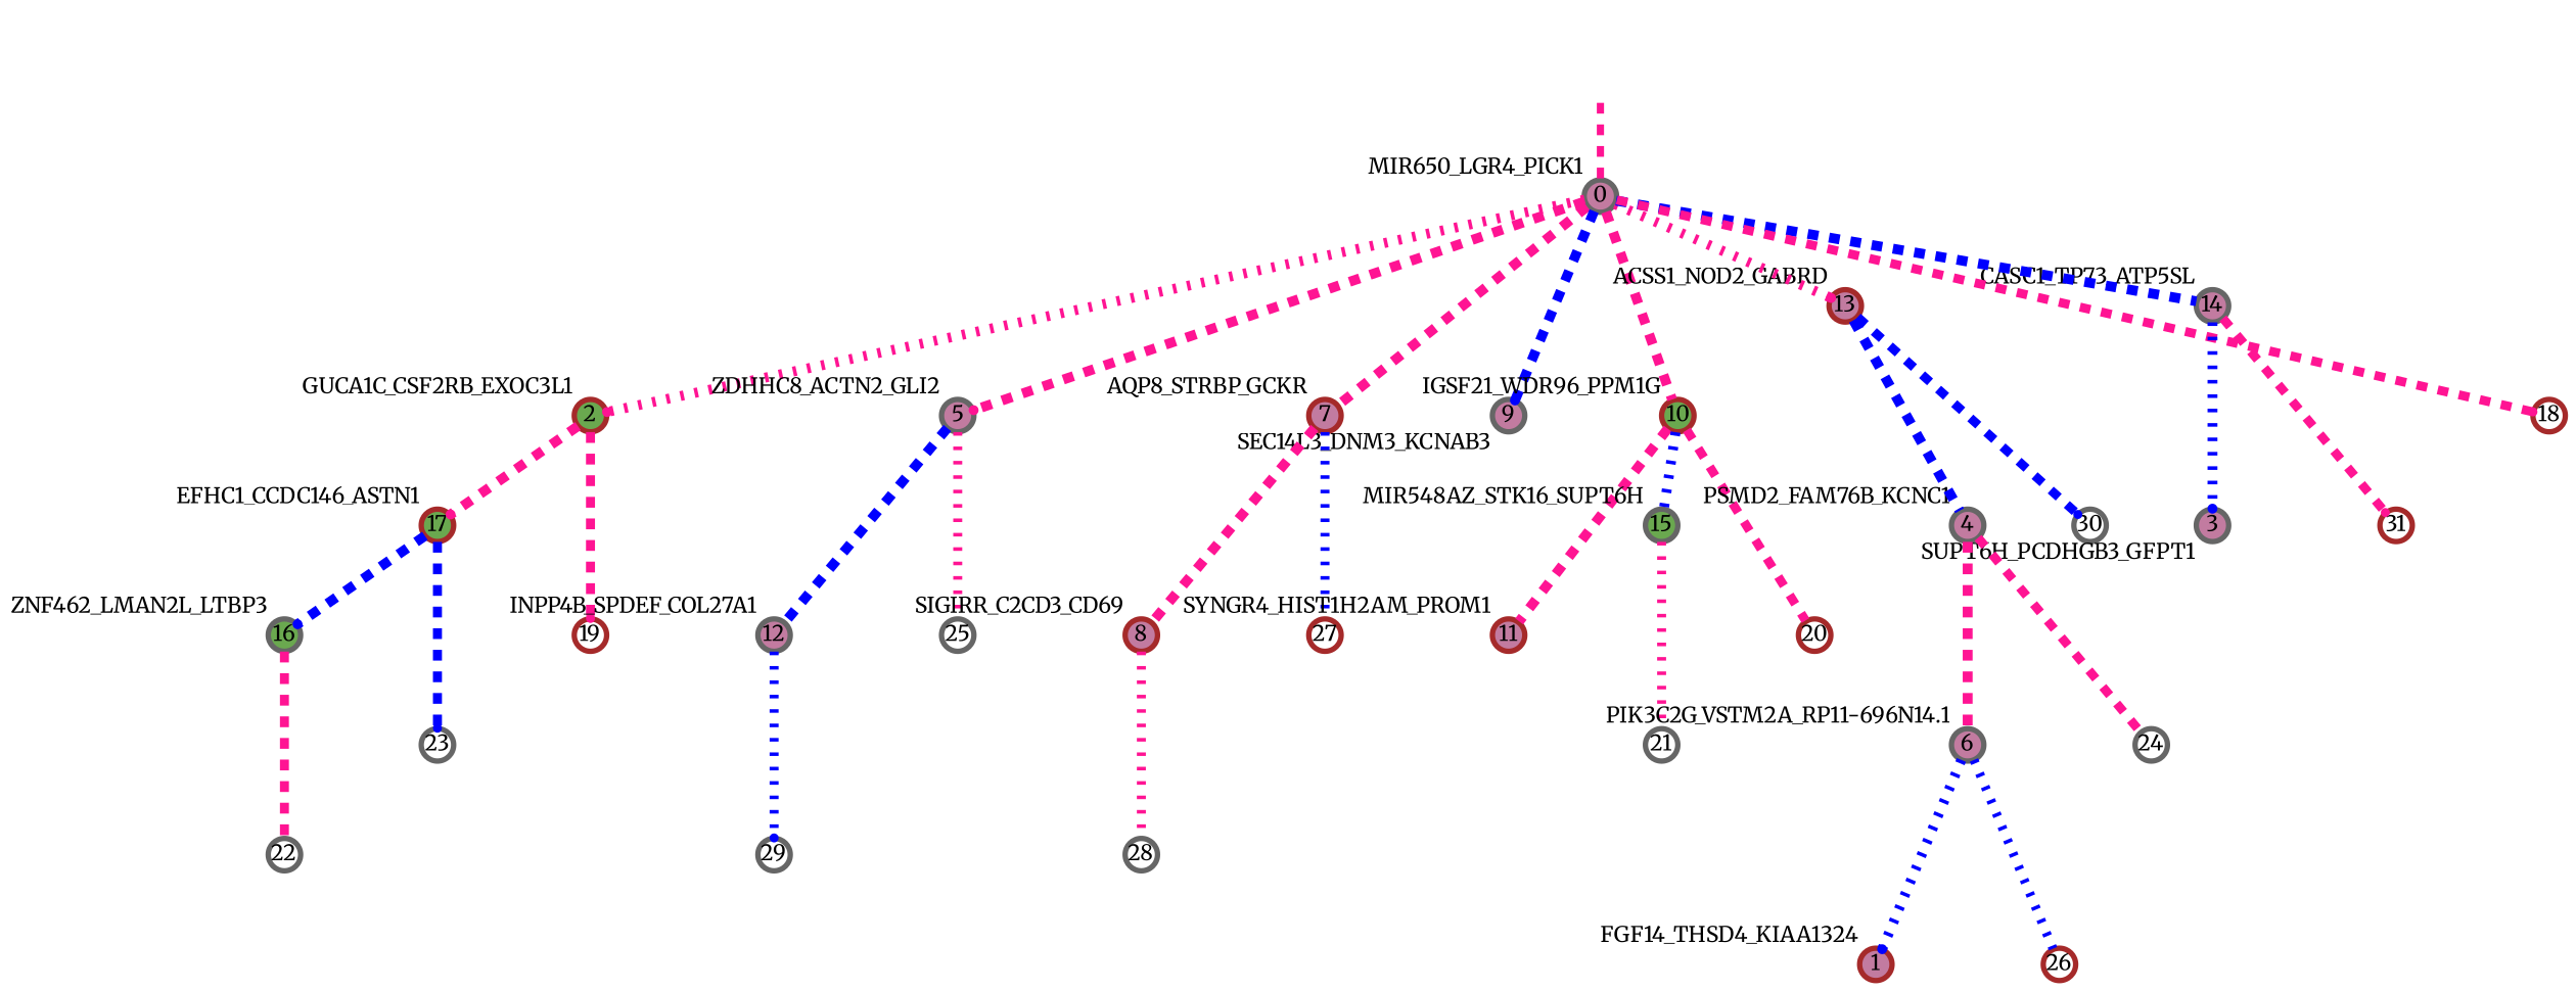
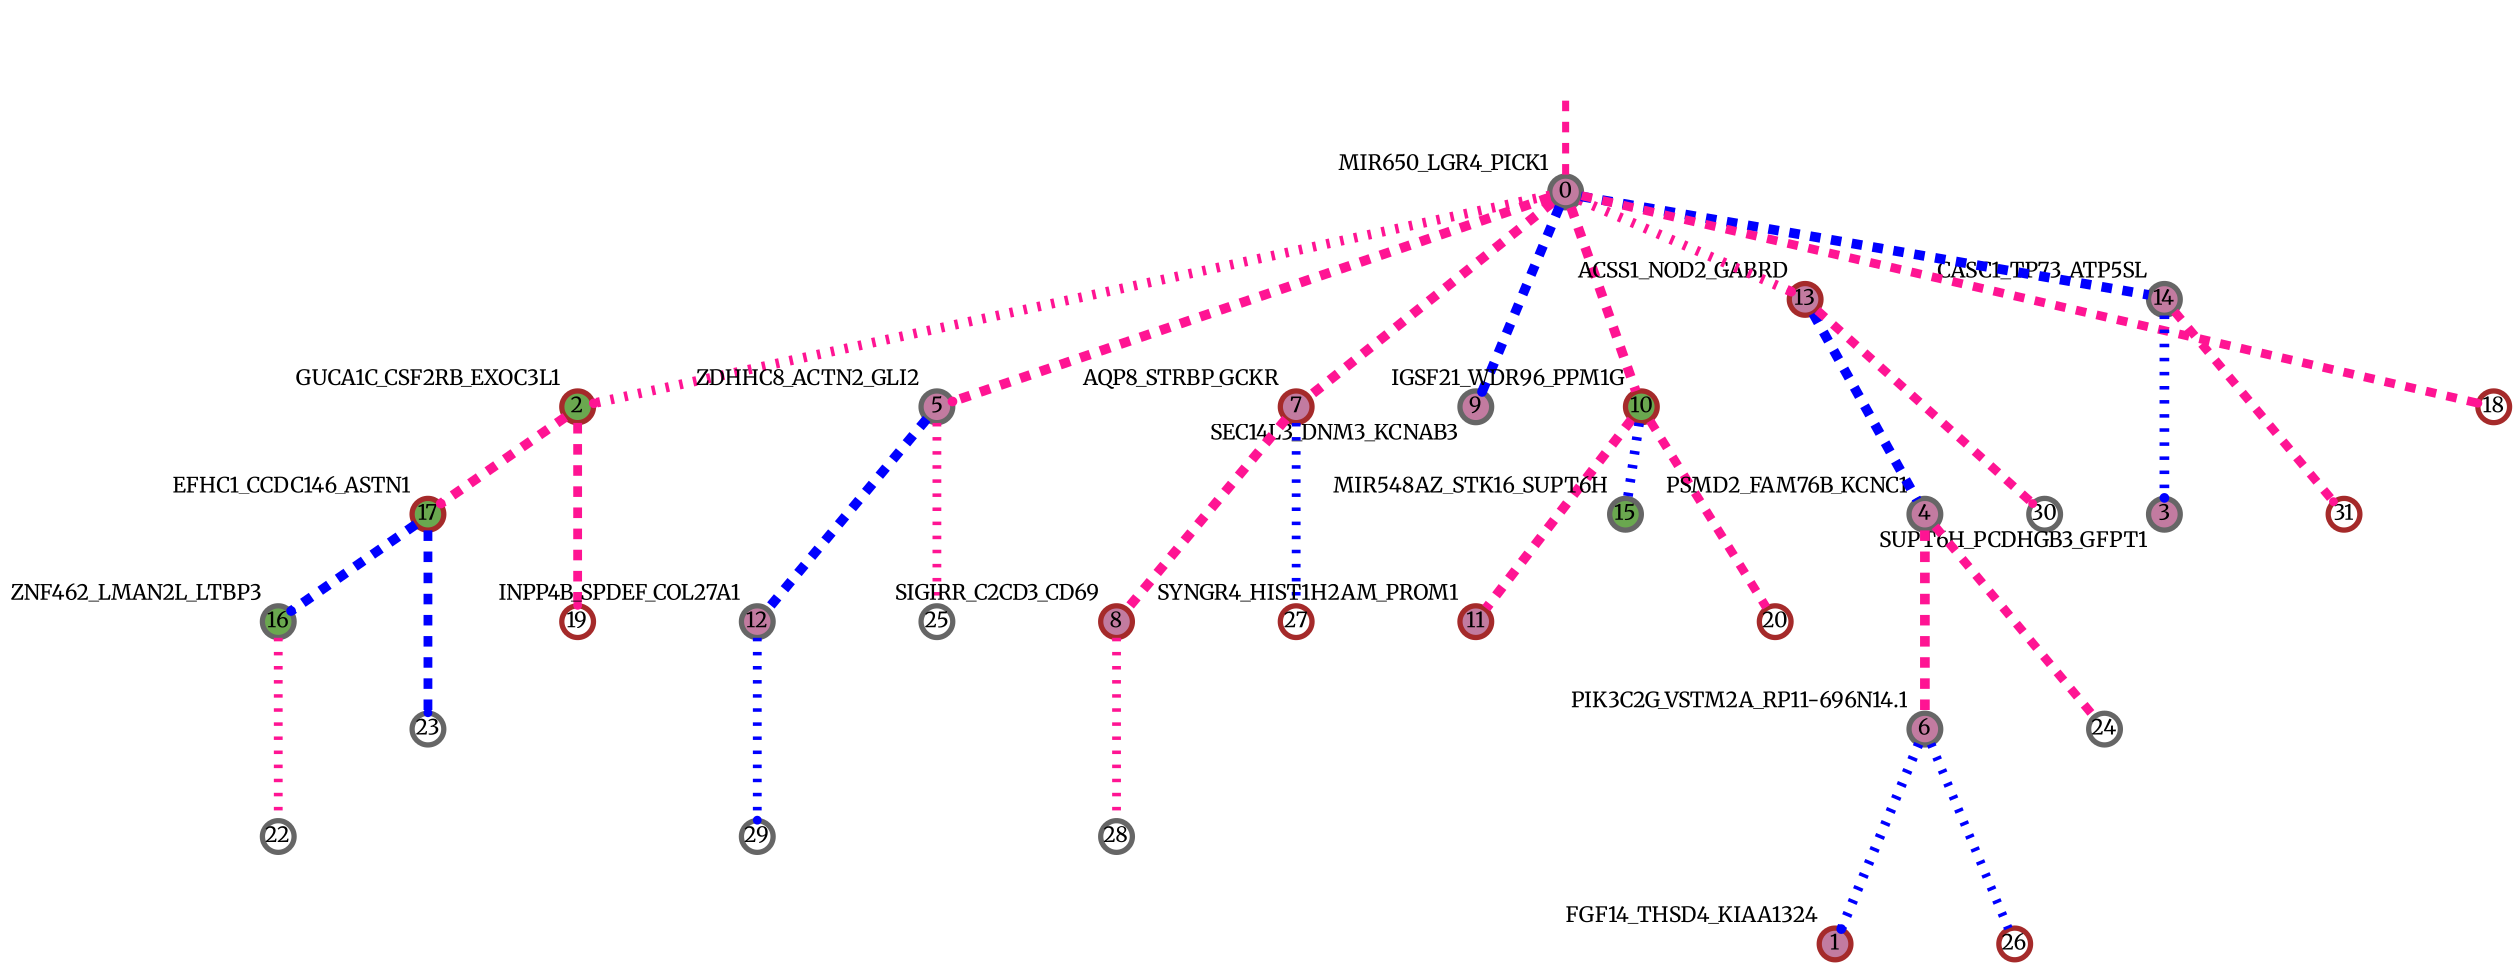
  strict digraph {
    fontname=Merriweather
    forcelabels=true
    nodesep=0.7
    rankdir=TB
    ranksep=0.6
    splines=false
    node [color=gray40 fillcolor="#c27ba0ff" fixedsize=true fontname=Merriweather fontsize="12pt" penwidth=3 shape=circle style=filled]
    edge [arrowhead=box arrowsize=0 color=deeppink fontname=Merriweather minlen=2.0 penwidth=5.5 style=dashed]
    0 [height=0.25 xlabel=MIR650_LGR4_PICK1]
    2 [color=brown fillcolor="#6aa84fff" height=0.25 xlabel=GUCA1C_CSF2RB_EXOC3L1]
    5 [height=0.25 xlabel=ZDHHC8_ACTN2_GLI2]
    7 [color=brown height=0.25 xlabel=AQP8_STRBP_GCKR]
    9 [height=0.25 xlabel=SEC14L3_DNM3_KCNAB3]
    10 [color=brown fillcolor="#6aa84fff" height=0.25 xlabel=IGSF21_WDR96_PPM1G]
    13 [color=brown height=0.25 xlabel=ACSS1_NOD2_GABRD]
    14 [height=0.25 xlabel=CASC1_TP73_ATP5SL]
    18 [color=brown fillcolor="#6aa84fff" height=0.25 style=solid]
    17 [color=brown fillcolor="#6aa84fff" height=0.25 xlabel=EFHC1_CCDC146_ASTN1]
    19 [color=brown fillcolor="#6aa84fff" height=0.25 style=solid]
    12 [height=0.25 xlabel=INPP4B_SPDEF_COL27A1]
    25 [height=0.25 style=solid]
    8 [color=brown height=0.25 xlabel=SIGIRR_C2CD3_CD69]
    27 [color=brown height=0.25 style=solid]
    11 [color=brown height=0.25 xlabel=SYNGR4_HIST1H2AM_PROM1]
    15 [fillcolor="#6aa84fff" height=0.25 xlabel=MIR548AZ_STK16_SUPT6H]
    20 [color=brown fillcolor="#6aa84fff" height=0.25 style=solid]
    4 [height=0.25 xlabel=PSMD2_FAM76B_KCNC1]
    30 [height=0.25 style=solid]
    3 [height=0.25 xlabel=SUPT6H_PCDHGB3_GFPT1]
    31 [color=brown height=0.25 style=solid]
    16 [fillcolor="#6aa84fff" height=0.25 xlabel=ZNF462_LMAN2L_LTBP3]
    23 [fillcolor="#6aa84fff" height=0.25 style=solid]
    29 [height=0.25 style=solid]
    28 [height=0.25 style=solid]
-   21 [fillcolor="#6aa84fff" height=0.25 style=solid]
    6 [height=0.25 xlabel="PIK3C2G_VSTM2A_RP11-696N14.1"]
    24 [height=0.25 style=solid]
    22 [fillcolor="#6aa84fff" height=0.25 style=solid]
    1 [color=brown height=0.25 xlabel=FGF14_THSD4_KIAA1324]
    26 [color=brown height=0.25 style=solid]
    normal [style=invis xlabel=MIR650_LGR4_PICK1 color="" fillcolor="" fixedsize="" fontsize="" shape=""]
    0 -> 2 [arrowhead=dot style=dotted]
    0 -> 5 [arrowhead=dot]
    0 -> 7
    0 -> 9 [arrowhead=dot color=blue]
    0 -> 10
    0 -> 13 [arrowhead=dot minlen=1.8000000715255737 style=dotted]
    0 -> 14 [color=blue minlen=1.8000000715255737]
    0 -> 18 [arrowhead=dot penwidth=5]
    2 -> 17 [arrowhead=dot minlen=1.0]
    2 -> 19 [arrowhead=dot penwidth=5]
    5 -> 12 [color=blue]
    5 -> 25 [penwidth=5 style=dotted]
    7 -> 8
    7 -> 27 [color=blue penwidth=5 style=dotted]
    10 -> 11
    10 -> 15 [color=blue minlen=1.4000000953674316 style=dotted]
    10 -> 20 [penwidth=5]
    13 -> 4 [color=blue]
-   13 -> 30 [arrowhead=dot color=blue penwidth=5]
+   13 -> 30 [arrowhead=dot penwidth=5]
    14 -> 3 [arrowhead=dot color=blue style=dotted]
    14 -> 31 [arrowhead=dot penwidth=5]
    17 -> 16 [arrowhead=dot color=blue minlen=1.4000000953674316]
    17 -> 23 [arrowhead=dot color=blue penwidth=5]
    12 -> 29 [arrowhead=dot color=blue penwidth=5 style=dotted]
    8 -> 28 [penwidth=5 style=dotted]
-   15 -> 21 [penwidth=5 style=dotted]
    4 -> 6
    4 -> 24 [penwidth=5]
-   16 -> 22 [penwidth=5]
+   16 -> 22 [penwidth=5 style=dotted]
    6 -> 1 [arrowhead=dot color=blue style=dotted]
    6 -> 26 [color=blue penwidth=5 style=dotted]
    normal -> 0 [penwidth=4 minlen=""]
  }
